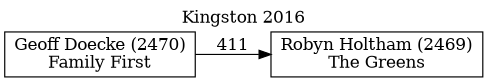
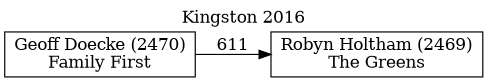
  digraph {
    label="Kingston 2016"
    labelloc=t
    mclimit=10
    rankdir=LR
    node [shape=box]
    n1 [label="Geoff Doecke (2470)\nFamily First"]
    n2 [label="Robyn Holtham (2469)\nThe Greens"]
-   n1 -> n2 [label=411]
+   n1 -> n2 [label=611]
  }
